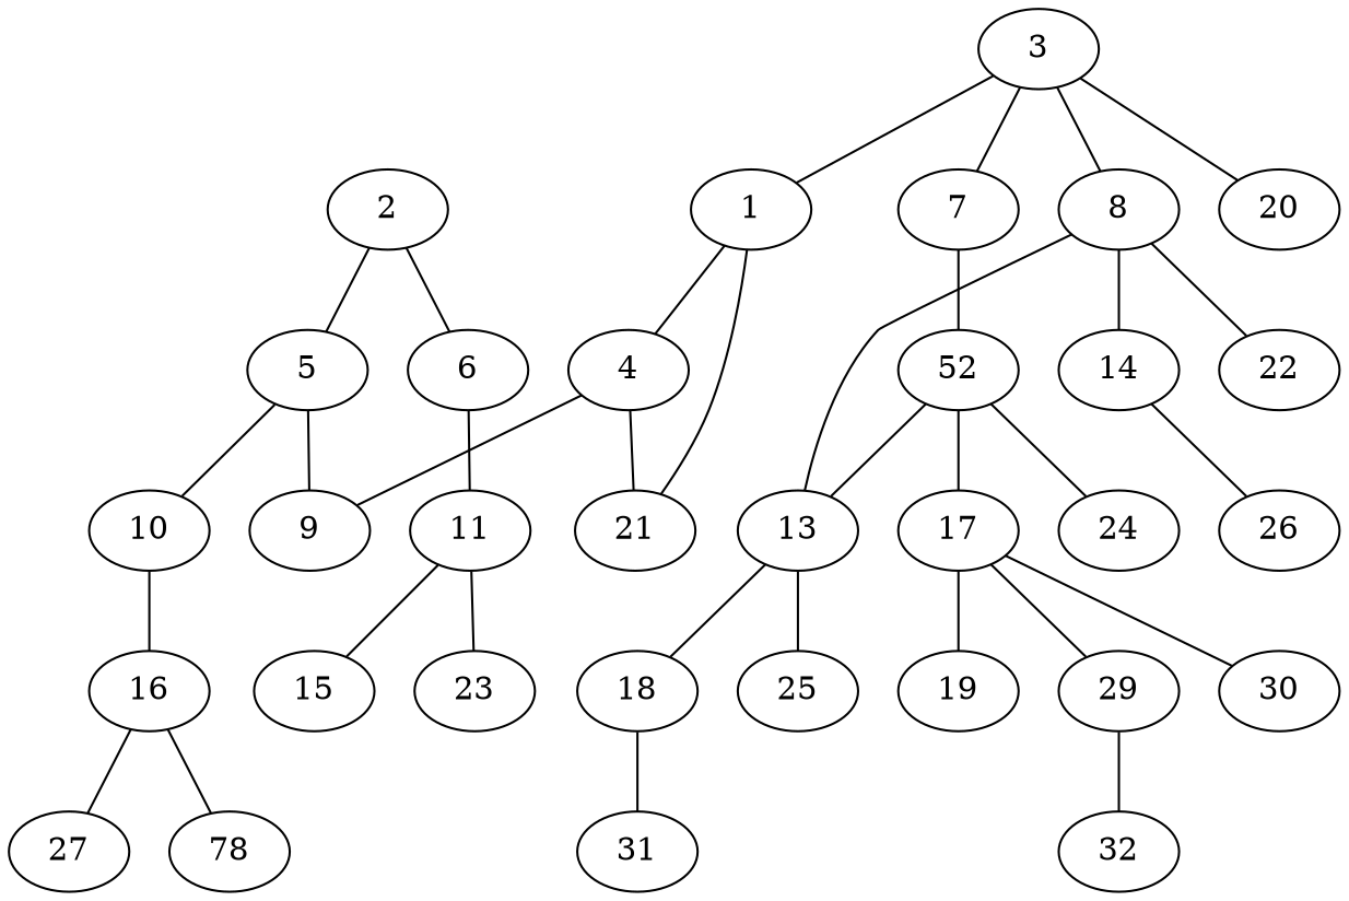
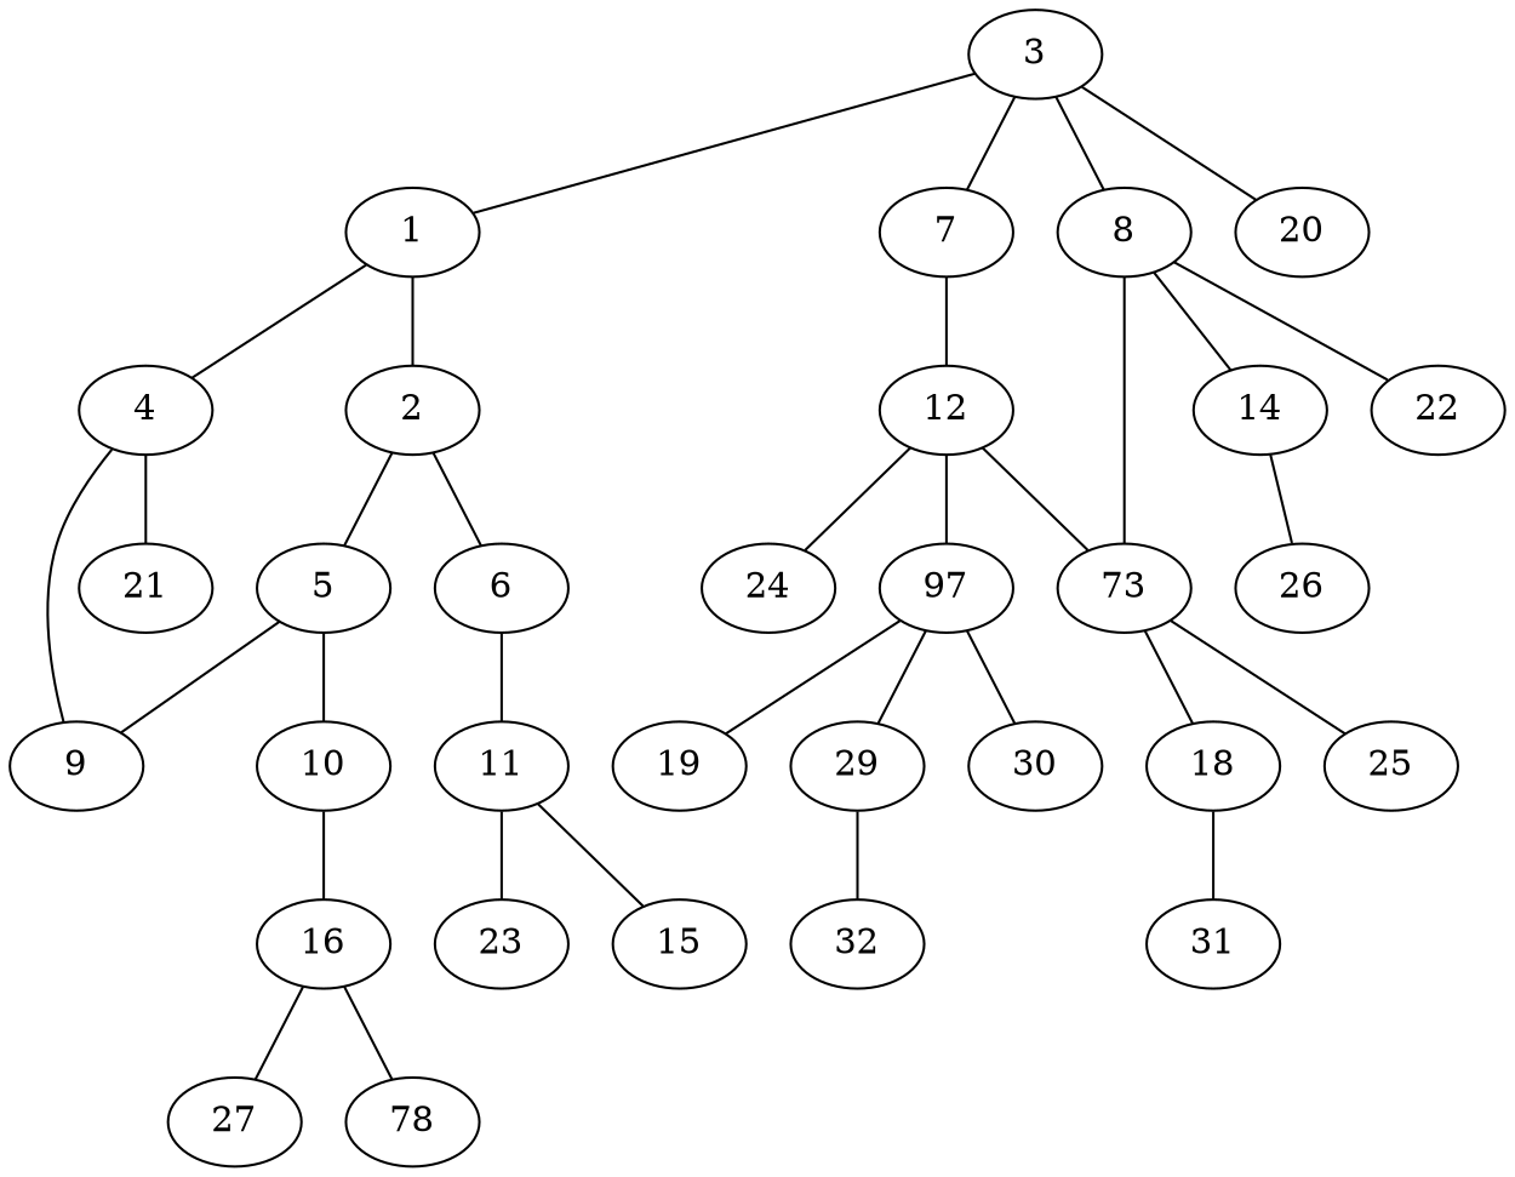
  graph {
    node [chem=H]
    edge [valence=1]
    1 [chem=N]
    2 [chem=C]
    4 [chem=C]
    5 [chem=C]
    6 [chem=N]
    9 [chem=N]
    21
    10 [chem=C]
    11 [chem=C]
    16 [chem=N]
    15 [chem=N]
    23
    3 [chem=C]
    7 [chem=O]
    8 [chem=C]
    20
-   12 [chem=C label=52]
-   13 [chem=C]
+   12 [chem=C]
+   13 [chem=C label=73]
    14 [chem=O]
    22
-   17 [chem=C]
+   17 [chem=C label=97]
    24
    18 [chem=O]
    25
    26
    27
    n27 [label=78]
    19 [chem=O]
    29
    30
    31
    32
-   1 -- 21
+   1 -- 2
    1 -- 4
    2 -- 5 [valence=2]
    2 -- 6
    4 -- 9 [valence=2]
    4 -- 21
    5 -- 9
    5 -- 10
    6 -- 11 [valence=2]
    10 -- 16
    11 -- 15
    11 -- 23
    16 -- 27
    16 -- n27
    3 -- 1
    3 -- 7
    3 -- 8
    3 -- 20
    7 -- 12
    8 -- 13
    8 -- 14
    8 -- 22
    12 -- 13
    12 -- 17
    12 -- 24
    13 -- 18
    13 -- 25
    14 -- 26
    17 -- 19
    17 -- 29
    17 -- 30
    18 -- 31
    29 -- 32
  }
